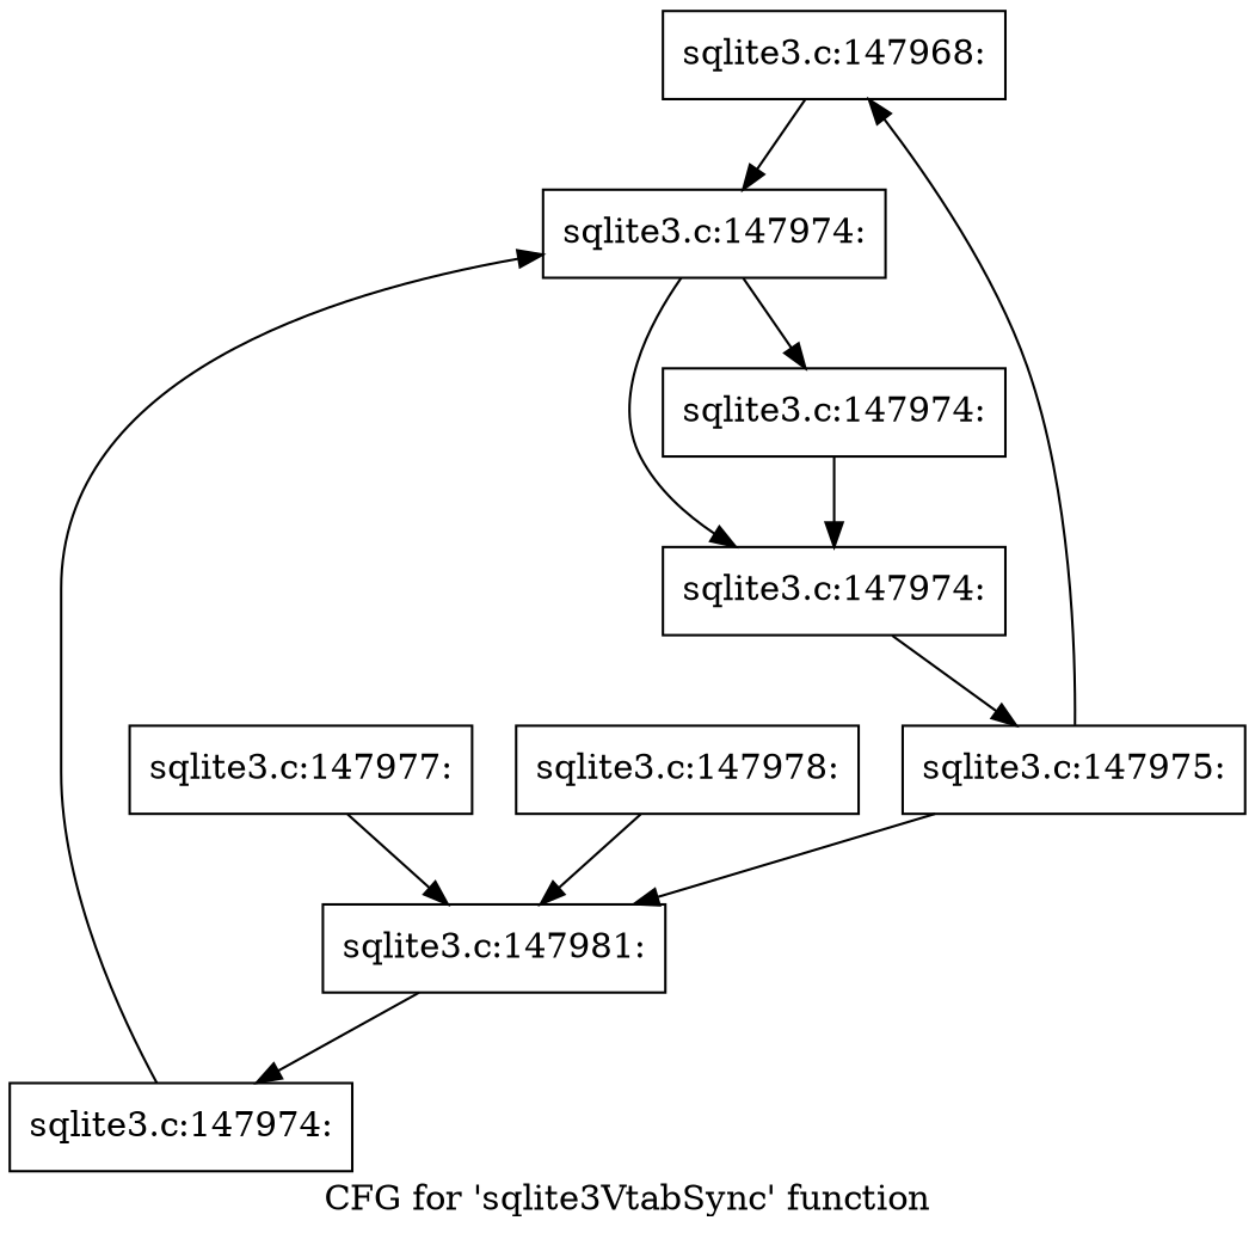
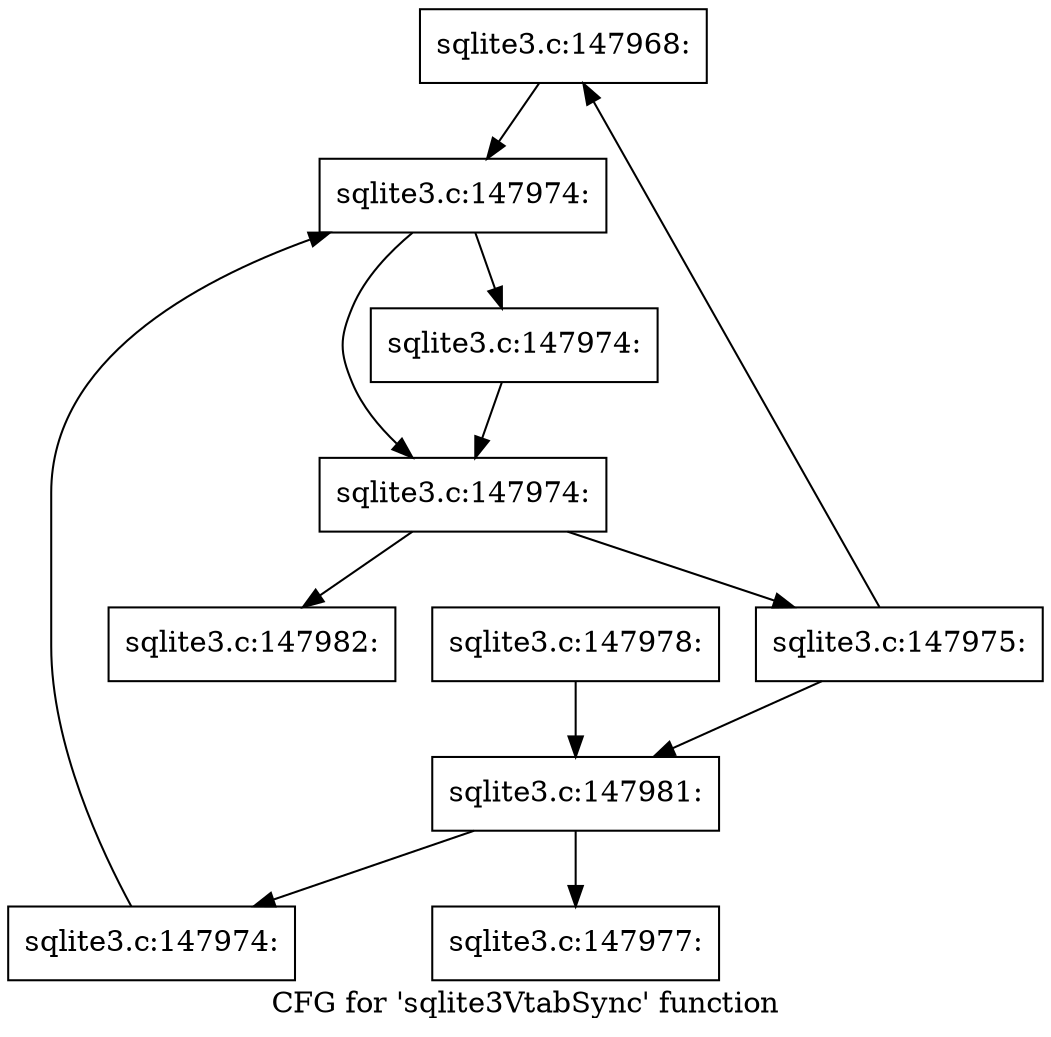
  digraph {
    label="CFG for 'sqlite3VtabSync' function"
    node [shape=record]
    n1 [label="{sqlite3.c:147968:}"]
    n2 [label="{sqlite3.c:147974:}"]
    n3 [label="{sqlite3.c:147974:}"]
    n4 [label="{sqlite3.c:147974:}"]
    n5 [label="{sqlite3.c:147975:}"]
+   n6 [label="{sqlite3.c:147982:}"]
    n7 [label="{sqlite3.c:147981:}"]
    n8 [label="{sqlite3.c:147977:}"]
    n9 [label="{sqlite3.c:147974:}"]
    n10 [label="{sqlite3.c:147978:}"]
    n1 -> n2
    n2 -> n3
    n2 -> n4
    n3 -> n4
    n4 -> n5
+   n4 -> n6
    n5 -> n1
    n5 -> n7
    n7 -> n9
-   n8 -> n7
+   n7 -> n8
    n9 -> n2
    n10 -> n7
  }
